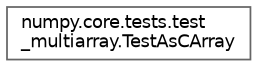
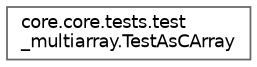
  digraph {
    rankdir=TB
-   n1 [color=grey40 fillcolor=white fontname=Helvetica fontsize=10 height=0.2 label="numpy.core.tests.test\l_multiarray.TestAsCArray" shape=box style=filled width=0.4]
+   n1 [color=grey40 fillcolor=white fontname=Helvetica fontsize=10 height=0.2 label="core.core.tests.test\l_multiarray.TestAsCArray" shape=box style=filled width=0.4]
  }
